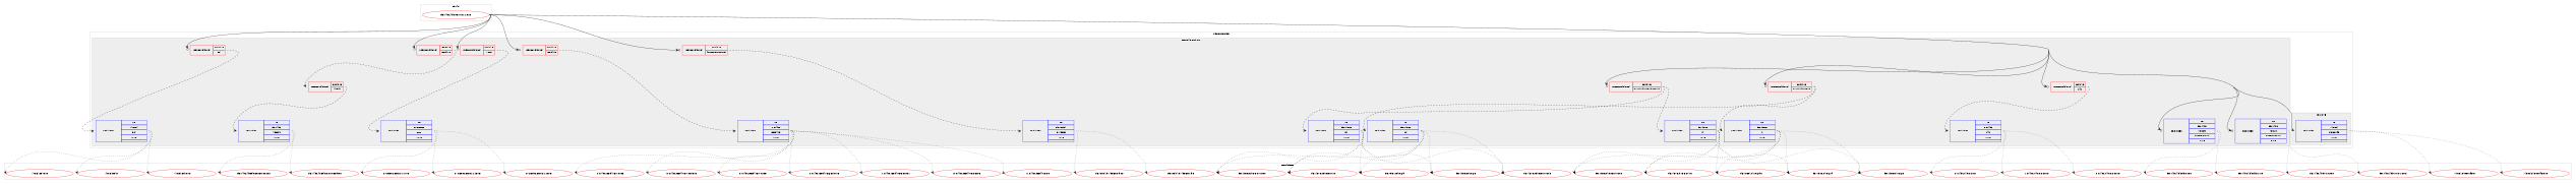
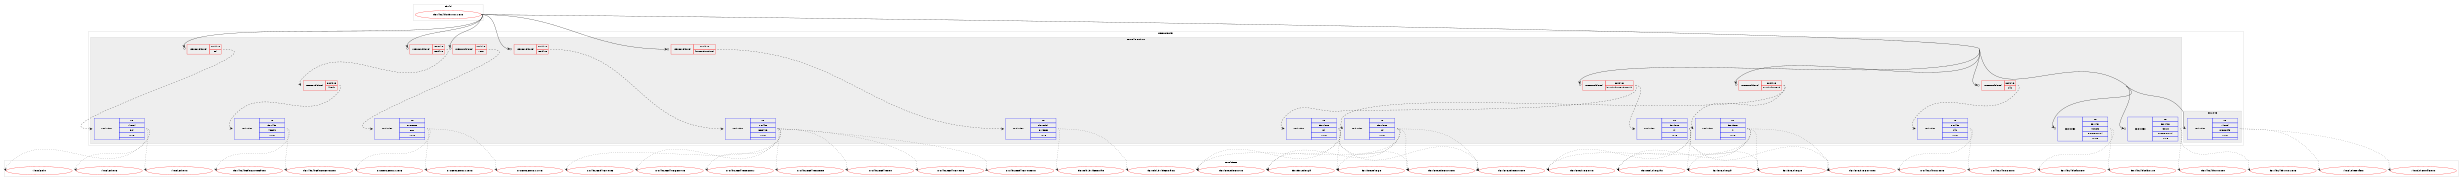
  digraph {
    compound=true
    concentrate=true
    fontname=Helvetica
    fontsize=10
    newrank=true
    rankdir=TB
    ranksep=1.5
    node [color=red fontname=Helvetica fontsize=10]
    edge [arrowhead=vee headport=w style=dotted tailport=e weight=100]
    n1 [label="dev-libs/libisoburn-1.4.8-r1" width=4]
    n2 [color=blue label=<<TABLE BORDER="0" CELLBORDER="1" CELLSPACING="0" CELLPADDING="4" WIDTH="220"><TR><TD ROWSPAN="6" CELLPADDING="30">pack_dep</TD></TR><TR><TD WIDTH="110">no</TD></TR><TR><TD>virtual</TD></TR><TR><TD>pkgconfig</TD></TR><TR><TD>none</TD></TR><TR><TD></TD></TR></TABLE>> shape=none]
    n3 [color=blue label=<<TABLE BORDER="0" CELLBORDER="1" CELLSPACING="0" CELLPADDING="4" WIDTH="220"><TR><TD ROWSPAN="6" CELLPADDING="30">pack_dep</TD></TR><TR><TD WIDTH="110">no</TD></TR><TR><TD>dev-libs</TD></TR><TR><TD>libedit</TD></TR><TR><TD>none</TD></TR><TR><TD></TD></TR></TABLE>> shape=none]
    n4 [label=<<TABLE BORDER="0" CELLBORDER="1" CELLSPACING="0" CELLPADDING="4"><TR><TD ROWSPAN="3" CELLPADDING="10">use_conditional</TD></TR><TR><TD>positive</TD></TR><TR><TD>libedit</TD></TR></TABLE>> shape=none]
    n5 [label=<<TABLE BORDER="0" CELLBORDER="1" CELLSPACING="0" CELLPADDING="4"><TR><TD ROWSPAN="3" CELLPADDING="10">use_conditional</TD></TR><TR><TD>negative</TD></TR><TR><TD>readline</TD></TR></TABLE>> shape=none]
    n6 [color=blue label=<<TABLE BORDER="0" CELLBORDER="1" CELLSPACING="0" CELLPADDING="4" WIDTH="220"><TR><TD ROWSPAN="6" CELLPADDING="30">pack_dep</TD></TR><TR><TD WIDTH="110">no</TD></TR><TR><TD>virtual</TD></TR><TR><TD>acl</TD></TR><TR><TD>none</TD></TR><TR><TD></TD></TR></TABLE>> shape=none]
    n7 [label=<<TABLE BORDER="0" CELLBORDER="1" CELLSPACING="0" CELLPADDING="4"><TR><TD ROWSPAN="3" CELLPADDING="10">use_conditional</TD></TR><TR><TD>positive</TD></TR><TR><TD>acl</TD></TR></TABLE>> shape=none]
    n8 [color=blue label=<<TABLE BORDER="0" CELLBORDER="1" CELLSPACING="0" CELLPADDING="4" WIDTH="220"><TR><TD ROWSPAN="6" CELLPADDING="30">pack_dep</TD></TR><TR><TD WIDTH="110">no</TD></TR><TR><TD>dev-tcltk</TD></TR><TR><TD>bwidget</TD></TR><TR><TD>none</TD></TR><TR><TD></TD></TR></TABLE>> shape=none]
    n9 [label=<<TABLE BORDER="0" CELLBORDER="1" CELLSPACING="0" CELLPADDING="4"><TR><TD ROWSPAN="3" CELLPADDING="10">use_conditional</TD></TR><TR><TD>positive</TD></TR><TR><TD>frontend-optional</TD></TR></TABLE>> shape=none]
    n10 [color=blue label=<<TABLE BORDER="0" CELLBORDER="1" CELLSPACING="0" CELLPADDING="4" WIDTH="220"><TR><TD ROWSPAN="6" CELLPADDING="30">pack_dep</TD></TR><TR><TD WIDTH="110">no</TD></TR><TR><TD>dev-lang</TD></TR><TR><TD>tcl</TD></TR><TR><TD>none</TD></TR><TR><TD></TD></TR></TABLE>> shape=none]
    n11 [color=blue label=<<TABLE BORDER="0" CELLBORDER="1" CELLSPACING="0" CELLPADDING="4" WIDTH="220"><TR><TD ROWSPAN="6" CELLPADDING="30">pack_dep</TD></TR><TR><TD WIDTH="110">no</TD></TR><TR><TD>dev-lang</TD></TR><TR><TD>tk</TD></TR><TR><TD>none</TD></TR><TR><TD></TD></TR></TABLE>> shape=none]
    n12 [label=<<TABLE BORDER="0" CELLBORDER="1" CELLSPACING="0" CELLPADDING="4"><TR><TD ROWSPAN="3" CELLPADDING="10">use_conditional</TD></TR><TR><TD>positive</TD></TR><TR><TD>launch-frontend</TD></TR></TABLE>> shape=none]
    n13 [color=blue label=<<TABLE BORDER="0" CELLBORDER="1" CELLSPACING="0" CELLPADDING="4" WIDTH="220"><TR><TD ROWSPAN="6" CELLPADDING="30">pack_dep</TD></TR><TR><TD WIDTH="110">no</TD></TR><TR><TD>dev-lang</TD></TR><TR><TD>tcl</TD></TR><TR><TD>none</TD></TR><TR><TD></TD></TR></TABLE>> shape=none]
    n14 [color=blue label=<<TABLE BORDER="0" CELLBORDER="1" CELLSPACING="0" CELLPADDING="4" WIDTH="220"><TR><TD ROWSPAN="6" CELLPADDING="30">pack_dep</TD></TR><TR><TD WIDTH="110">no</TD></TR><TR><TD>dev-lang</TD></TR><TR><TD>tk</TD></TR><TR><TD>none</TD></TR><TR><TD></TD></TR></TABLE>> shape=none]
    n15 [label=<<TABLE BORDER="0" CELLBORDER="1" CELLSPACING="0" CELLPADDING="4"><TR><TD ROWSPAN="3" CELLPADDING="10">use_conditional</TD></TR><TR><TD>positive</TD></TR><TR><TD>launch-frontend-setuid</TD></TR></TABLE>> shape=none]
    n16 [color=blue label=<<TABLE BORDER="0" CELLBORDER="1" CELLSPACING="0" CELLPADDING="4" WIDTH="220"><TR><TD ROWSPAN="6" CELLPADDING="30">pack_dep</TD></TR><TR><TD WIDTH="110">no</TD></TR><TR><TD>sys-libs</TD></TR><TR><TD>readline</TD></TR><TR><TD>none</TD></TR><TR><TD></TD></TR></TABLE>> shape=none]
    n17 [label=<<TABLE BORDER="0" CELLBORDER="1" CELLSPACING="0" CELLPADDING="4"><TR><TD ROWSPAN="3" CELLPADDING="10">use_conditional</TD></TR><TR><TD>positive</TD></TR><TR><TD>readline</TD></TR></TABLE>> shape=none]
    n18 [color=blue label=<<TABLE BORDER="0" CELLBORDER="1" CELLSPACING="0" CELLPADDING="4" WIDTH="220"><TR><TD ROWSPAN="6" CELLPADDING="30">pack_dep</TD></TR><TR><TD WIDTH="110">no</TD></TR><TR><TD>sys-apps</TD></TR><TR><TD>attr</TD></TR><TR><TD>none</TD></TR><TR><TD></TD></TR></TABLE>> shape=none]
    n19 [label=<<TABLE BORDER="0" CELLBORDER="1" CELLSPACING="0" CELLPADDING="4"><TR><TD ROWSPAN="3" CELLPADDING="10">use_conditional</TD></TR><TR><TD>positive</TD></TR><TR><TD>xattr</TD></TR></TABLE>> shape=none]
    n20 [color=blue label=<<TABLE BORDER="0" CELLBORDER="1" CELLSPACING="0" CELLPADDING="4" WIDTH="220"><TR><TD ROWSPAN="6" CELLPADDING="30">pack_dep</TD></TR><TR><TD WIDTH="110">no</TD></TR><TR><TD>sys-libs</TD></TR><TR><TD>zlib</TD></TR><TR><TD>none</TD></TR><TR><TD></TD></TR></TABLE>> shape=none]
    n21 [label=<<TABLE BORDER="0" CELLBORDER="1" CELLSPACING="0" CELLPADDING="4"><TR><TD ROWSPAN="3" CELLPADDING="10">use_conditional</TD></TR><TR><TD>positive</TD></TR><TR><TD>zlib</TD></TR></TABLE>> shape=none]
    n22 [color=blue label=<<TABLE BORDER="0" CELLBORDER="1" CELLSPACING="0" CELLPADDING="4" WIDTH="220"><TR><TD ROWSPAN="6" CELLPADDING="30">pack_dep</TD></TR><TR><TD WIDTH="110">no</TD></TR><TR><TD>dev-libs</TD></TR><TR><TD>libburn</TD></TR><TR><TD>greaterequal</TD></TR><TR><TD>1.4.8</TD></TR></TABLE>> shape=none]
    n23 [color=blue label=<<TABLE BORDER="0" CELLBORDER="1" CELLSPACING="0" CELLPADDING="4" WIDTH="220"><TR><TD ROWSPAN="6" CELLPADDING="30">pack_dep</TD></TR><TR><TD WIDTH="110">no</TD></TR><TR><TD>dev-libs</TD></TR><TR><TD>libisofs</TD></TR><TR><TD>greaterequal</TD></TR><TR><TD>1.4.8</TD></TR></TABLE>> shape=none]
    n24 [label="virtual/pkgconfig-0-r1" width=4]
    n25 [label="virtual/pkgconfig-1" width=4]
    n26 [label="dev-libs/libedit-20130712.3.1" width=4]
    n27 [label="dev-libs/libedit-24170329.3.1" width=4]
    n28 [label="virtual/acl-0" width=4]
    n29 [label="virtual/acl-0-r1" width=4]
    n30 [label="virtual/acl-0-r2" width=4]
    n31 [label="dev-tcltk/bwidget-1.9.12" width=4]
    n32 [label="dev-tcltk/bwidget-1.9.8" width=4]
    n33 [label="dev-lang/tcl-8.5.17-r1" width=4]
    n34 [label="dev-lang/tcl-8.5.17-r100" width=4]
    n35 [label="dev-lang/tcl-8.5.17-r101" width=4]
    n36 [label="dev-lang/tcl-8.6.8" width=4]
    n37 [label="dev-dev/tcl-8.6.9" width=4]
    n38 [label="dev-lang/tk-8.5.17-r1" width=4]
    n39 [label="dev-lang/tk-8.5.17-r101" width=4]
    n40 [label="dev-lang/tk-8.6.8" width=4]
    n41 [label="dev-lang/tk-8.6.9" width=4]
    n42 [label="dev-pack/tk-8.6.9.1" width=4]
    n43 [label="sys-libs/readline-2.3_p5" width=4]
    n44 [label="sys-libs/readline-5.2_p14" width=4]
    n45 [label="sys-libs/readline-6.3_p7-r3" width=4]
    n46 [label="sys-libs/readline-7.0_p3" width=4]
    n47 [label="sys-libs/readline-7.0_p3-r1" width=4]
    n48 [label="sys-libs/readline-7.0_p5" width=4]
    n49 [label="sys-libs/readline-8.0" width=4]
    n50 [label="sys-apps/attr-2.4.47-r2" width=4]
    n51 [label="sys-apps/attr-2.4.48-r2" width=4]
    n52 [label="sys-apps/attr-2.4.48-r3" width=4]
-   n53 [label="sys-libs/zlib-1.2.11" width=4]
    n54 [label="sys-libs/zlib-1.2.11-r1" width=4]
    n55 [label="sys-libs/zlib-1.2.11-r2" width=4]
    n56 [label="dev-libs/libburn-1.4.8-r2" width=4]
    n57 [label="dev-libs/libburn-1.5.0" width=4]
    n58 [label="dev-libs/libisofs-1.4.8" width=4]
    n59 [label="dev-libs/libisofs-1.5.0" width=4]
    subgraph cluster_1 {
      color=gray
      label=<<i>ebuild</i>>
      rank=same
      n1
    }
    subgraph cluster_2 {
      color=gray
      label=<<i>dependencies</i>>
      subgraph cluster_3 {
        color=gray
        fillcolor="#eeeeee"
        label=<<i>compile</i>>
        style=filled
        subgraph sub_4 {
          color=gray
          fillcolor="#eeeeee"
          label=<<i>compile</i>>
          style=filled
          n2
        }
      }
      subgraph cluster_5 {
        color=gray
        fillcolor="#eeeeee"
        label=<<i>compile and run</i>>
        style=filled
        subgraph sub_6 {
          color=gray
          fillcolor="#eeeeee"
          label=<<i>compile and run</i>>
          style=filled
          n5
          subgraph sub_7 {
            color=gray
            fillcolor="#eeeeee"
            label=<<i>compile and run</i>>
            style=filled
            n4
            subgraph sub_8 {
              color=gray
              fillcolor="#eeeeee"
              label=<<i>compile and run</i>>
              style=filled
              n3
            }
          }
        }
        subgraph sub_9 {
          color=gray
          fillcolor="#eeeeee"
          label=<<i>compile and run</i>>
          style=filled
          n7
          subgraph sub_10 {
            color=gray
            fillcolor="#eeeeee"
            label=<<i>compile and run</i>>
            style=filled
            n6
          }
        }
        subgraph sub_11 {
          color=gray
          fillcolor="#eeeeee"
          label=<<i>compile and run</i>>
          style=filled
          n9
          subgraph sub_12 {
            color=gray
            fillcolor="#eeeeee"
            label=<<i>compile and run</i>>
            style=filled
            n8
          }
        }
        subgraph sub_13 {
          color=gray
          fillcolor="#eeeeee"
          label=<<i>compile and run</i>>
          style=filled
          n12
          subgraph sub_14 {
            color=gray
            fillcolor="#eeeeee"
            label=<<i>compile and run</i>>
            style=filled
            n10
          }
          subgraph sub_15 {
            color=gray
            fillcolor="#eeeeee"
            label=<<i>compile and run</i>>
            style=filled
            n11
          }
        }
        subgraph sub_16 {
          color=gray
          fillcolor="#eeeeee"
          label=<<i>compile and run</i>>
          style=filled
          n15
          subgraph sub_17 {
            color=gray
            fillcolor="#eeeeee"
            label=<<i>compile and run</i>>
            style=filled
            n13
          }
          subgraph sub_18 {
            color=gray
            fillcolor="#eeeeee"
            label=<<i>compile and run</i>>
            style=filled
            n14
          }
        }
        subgraph sub_19 {
          color=gray
          fillcolor="#eeeeee"
          label=<<i>compile and run</i>>
          style=filled
          n17
          subgraph sub_20 {
            color=gray
            fillcolor="#eeeeee"
            label=<<i>compile and run</i>>
            style=filled
            n16
          }
        }
        subgraph sub_21 {
          color=gray
          fillcolor="#eeeeee"
          label=<<i>compile and run</i>>
          style=filled
          n19
          subgraph sub_22 {
            color=gray
            fillcolor="#eeeeee"
            label=<<i>compile and run</i>>
            style=filled
            n18
          }
        }
        subgraph sub_23 {
          color=gray
          fillcolor="#eeeeee"
          label=<<i>compile and run</i>>
          style=filled
          n21
          subgraph sub_24 {
            color=gray
            fillcolor="#eeeeee"
            label=<<i>compile and run</i>>
            style=filled
            n20
          }
        }
        subgraph sub_25 {
          color=gray
          fillcolor="#eeeeee"
          label=<<i>compile and run</i>>
          style=filled
          n22
        }
        subgraph sub_26 {
          color=gray
          fillcolor="#eeeeee"
          label=<<i>compile and run</i>>
          style=filled
          n23
        }
      }
      subgraph cluster_27 {
        color=gray
        fillcolor="#eeeeee"
        label=<<i>run</i>>
        style=filled
      }
    }
    subgraph cluster_28 {
      color=gray
      label=<<i>candidates</i>>
      rank=same
      subgraph sub_29 {
        color=black
        label=<<i>candidates</i>>
        nodesep=1
        rank=same
        n24
        n25
      }
      subgraph sub_30 {
        color=black
        label=<<i>candidates</i>>
        nodesep=1
        rank=same
        n26
        n27
      }
      subgraph sub_31 {
        color=black
        label=<<i>candidates</i>>
        nodesep=1
        rank=same
        n28
        n29
        n30
      }
      subgraph sub_32 {
        color=black
        label=<<i>candidates</i>>
        nodesep=1
        rank=same
        n31
        n32
      }
      subgraph sub_33 {
        color=black
        label=<<i>candidates</i>>
        nodesep=1
        rank=same
        n33
        n34
        n35
        n36
        n37
      }
      subgraph sub_34 {
        color=black
        label=<<i>candidates</i>>
        nodesep=1
        rank=same
        n38
        n39
        n40
        n41
        n42
      }
      subgraph sub_35 {
        color=black
        label=<<i>candidates</i>>
        nodesep=1
        rank=same
        n33
        n34
        n35
        n36
        n37
      }
      subgraph sub_36 {
        color=black
        label=<<i>candidates</i>>
        nodesep=1
        rank=same
        n38
        n39
        n40
        n41
        n42
      }
      subgraph sub_37 {
        color=black
        label=<<i>candidates</i>>
        nodesep=1
        rank=same
        n43
        n44
        n45
        n46
        n47
        n48
        n49
      }
      subgraph sub_38 {
        color=black
        label=<<i>candidates</i>>
        nodesep=1
        rank=same
        n50
        n51
        n52
      }
      subgraph sub_39 {
        color=black
        label=<<i>candidates</i>>
        nodesep=1
        rank=same
-       n53
        n54
        n55
      }
      subgraph sub_40 {
        color=black
        label=<<i>candidates</i>>
        nodesep=1
        rank=same
        n56
        n57
      }
      subgraph sub_41 {
        color=black
        label=<<i>candidates</i>>
        nodesep=1
        rank=same
        n58
        n59
      }
    }
    n1 -> n2 [style=solid weight=20]
    n1 -> n5 [arrowhead=odotvee style=solid weight=20]
    n1 -> n7 [arrowhead=odotvee style=solid weight=20]
    n1 -> n9 [arrowhead=odotvee style=solid weight=20]
    n1 -> n12 [arrowhead=odotvee style=solid weight=20]
    n1 -> n15 [arrowhead=odotvee style=solid weight=20]
    n1 -> n17 [arrowhead=odotvee style=solid weight=20]
    n1 -> n19 [arrowhead=odotvee style=solid weight=20]
    n1 -> n21 [arrowhead=odotvee style=solid weight=20]
    n1 -> n22 [arrowhead=odotvee style=solid weight=20]
    n1 -> n23 [arrowhead=odotvee style=solid weight=20]
    n2 -> n24
    n2 -> n25
    n3 -> n26
    n3 -> n27
    n4 -> n3 [style=dashed weight=20]
    n5 -> n4 [style=dashed weight=20]
    n6 -> n28
    n6 -> n29
    n6 -> n30
    n7 -> n6 [style=dashed weight=20]
    n8 -> n31
    n8 -> n32
    n9 -> n8 [style=dashed weight=20]
    n10 -> n33
    n10 -> n34
    n10 -> n35
    n10 -> n36
    n10 -> n37
    n11 -> n38
    n11 -> n39
    n11 -> n40
    n11 -> n41
    n11 -> n42
    n12 -> n10 [style=dashed weight=20]
    n12 -> n11 [style=dashed weight=20]
    n13 -> n33
    n13 -> n34
    n13 -> n35
    n13 -> n36
    n13 -> n37
    n14 -> n38
    n14 -> n39
    n14 -> n40
    n14 -> n41
    n14 -> n42
    n15 -> n13 [style=dashed weight=20]
    n15 -> n14 [style=dashed weight=20]
    n16 -> n43
    n16 -> n44
    n16 -> n45
    n16 -> n46
    n16 -> n47
    n16 -> n48
    n16 -> n49
    n17 -> n16 [style=dashed weight=20]
    n18 -> n50
    n18 -> n51
    n18 -> n52
    n19 -> n18 [style=dashed weight=20]
-   n20 -> n53
    n20 -> n54
    n20 -> n55
    n21 -> n20 [style=dashed weight=20]
    n22 -> n56
    n22 -> n57
    n23 -> n58
    n23 -> n59
  }
